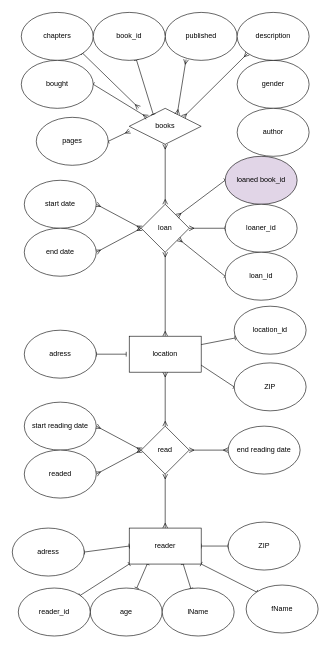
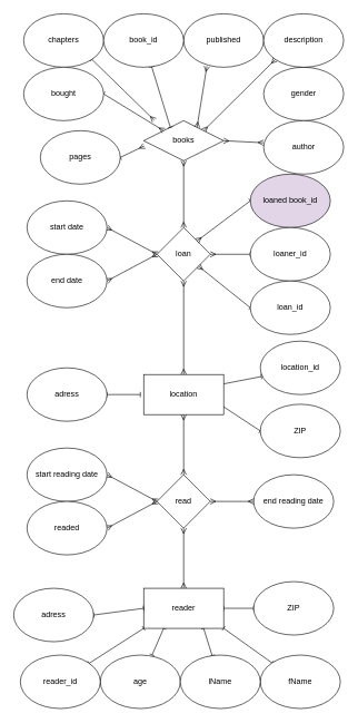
  <mxCell id="0" />
  <mxCell id="1" parent="0" />
  <mxCell id="2" style="edgeStyle=none;html=1;exitX=1;exitY=0;exitDx=0;exitDy=0;entryX=0;entryY=1;entryDx=0;entryDy=0;startArrow=ERmany;startFill=0;endArrow=ERmany;endFill=0;" edge="1" parent="1" source="5" target="9"><mxGeometry relative="1" as="geometry" /></mxCell>
  <mxCell id="3" style="edgeStyle=none;html=1;exitX=0.5;exitY=1;exitDx=0;exitDy=0;entryX=0.5;entryY=0;entryDx=0;entryDy=0;startArrow=ERmany;startFill=0;endArrow=ERmany;endFill=0;" edge="1" parent="1" source="5" target="42"><mxGeometry relative="1" as="geometry" /></mxCell>
+ <mxCell id="4" style="edgeStyle=none;html=1;exitX=1;exitY=0.5;exitDx=0;exitDy=0;entryX=-0.003;entryY=0.413;entryDx=0;entryDy=0;entryPerimeter=0;startArrow=ERmany;startFill=0;endArrow=ERmany;endFill=0;" edge="1" parent="1" source="5" target="29"><mxGeometry relative="1" as="geometry" /></mxCell>
  <mxCell id="5" value="books" style="rhombus;whiteSpace=wrap;html=1;" vertex="1" parent="1"><mxGeometry x="215" y="180" width="120" height="60" as="geometry" /></mxCell>
  <mxCell id="6" style="edgeStyle=none;html=1;exitX=0.29;exitY=0.982;exitDx=0;exitDy=0;entryX=0.75;entryY=0;entryDx=0;entryDy=0;startArrow=ERmany;startFill=0;endArrow=ERmany;endFill=0;exitPerimeter=0;" edge="1" parent="1" source="7" target="5"><mxGeometry relative="1" as="geometry" /></mxCell>
  <mxCell id="7" value="published" style="ellipse;whiteSpace=wrap;html=1;" vertex="1" parent="1"><mxGeometry x="275" width="120" height="80" as="geometry" y="20" /></mxCell>
  <mxCell id="8" value="gender" style="ellipse;whiteSpace=wrap;html=1;" vertex="1" parent="1"><mxGeometry x="395" y="100" width="120" height="80" as="geometry" /></mxCell>
  <mxCell id="9" value="description" style="ellipse;whiteSpace=wrap;html=1;" vertex="1" parent="1"><mxGeometry x="395" width="120" height="80" as="geometry" y="20" /></mxCell>
  <mxCell id="10" style="edgeStyle=none;html=1;exitX=1;exitY=0.5;exitDx=0;exitDy=0;entryX=0.007;entryY=0.63;entryDx=0;entryDy=0;entryPerimeter=0;startArrow=baseDash;startFill=0;endArrow=ERmany;endFill=0;" edge="1" parent="1" source="11" target="5"><mxGeometry relative="1" as="geometry" /></mxCell>
  <mxCell id="11" value="pages" style="ellipse;whiteSpace=wrap;html=1;" vertex="1" parent="1"><mxGeometry x="60" y="195" width="120" height="80" as="geometry" /></mxCell>
  <mxCell id="12" style="edgeStyle=none;html=1;exitX=1;exitY=1;exitDx=0;exitDy=0;entryX=0.133;entryY=-0.01;entryDx=0;entryDy=0;entryPerimeter=0;startArrow=baseDash;startFill=0;endArrow=ERmany;endFill=0;" edge="1" parent="1" source="13" target="5"><mxGeometry relative="1" as="geometry" /></mxCell>
  <mxCell id="13" value="chapters" style="ellipse;whiteSpace=wrap;html=1;" vertex="1" parent="1"><mxGeometry x="35" width="120" height="80" as="geometry" y="20" /></mxCell>
  <mxCell id="14" style="edgeStyle=none;html=1;exitX=1;exitY=0.5;exitDx=0;exitDy=0;entryX=0;entryY=0;entryDx=0;entryDy=0;startArrow=baseDash;startFill=0;endArrow=ERmany;endFill=0;" edge="1" parent="1" source="15" target="5"><mxGeometry relative="1" as="geometry" /></mxCell>
  <mxCell id="15" value="bought" style="ellipse;whiteSpace=wrap;html=1;" vertex="1" parent="1"><mxGeometry x="35" y="100" width="120" height="80" as="geometry" /></mxCell>
  <mxCell id="16" style="edgeStyle=none;html=1;exitX=1;exitY=0.5;exitDx=0;exitDy=0;entryX=0;entryY=0.5;entryDx=0;entryDy=0;startArrow=ERmany;startFill=0;endArrow=ERmany;endFill=0;" edge="1" parent="1" source="17" target="45"><mxGeometry relative="1" as="geometry" /></mxCell>
  <mxCell id="17" value="start reading date" style="ellipse;whiteSpace=wrap;html=1;" vertex="1" parent="1"><mxGeometry x="40" y="670" width="120" height="80" as="geometry" /></mxCell>
  <mxCell id="18" value="end reading date" style="ellipse;whiteSpace=wrap;html=1;" vertex="1" parent="1"><mxGeometry x="380" y="710" width="120" height="80" as="geometry" /></mxCell>
  <mxCell id="19" style="edgeStyle=none;html=1;entryX=0.25;entryY=0;entryDx=0;entryDy=0;endArrow=baseDash;endFill=0;startArrow=baseDash;startFill=0;" edge="1" parent="1" source="20" target="5"><mxGeometry relative="1" as="geometry"><Array as="points" /></mxGeometry></mxCell>
  <mxCell id="20" value="book_id" style="ellipse;whiteSpace=wrap;html=1;" vertex="1" parent="1"><mxGeometry x="155" width="120" height="80" as="geometry" y="20" /></mxCell>
  <mxCell id="21" style="edgeStyle=none;html=1;exitX=1;exitY=0.5;exitDx=0;exitDy=0;entryX=0;entryY=0.5;entryDx=0;entryDy=0;startArrow=baseDash;startFill=0;endArrow=baseDash;endFill=0;" edge="1" parent="1" source="26" target="36"><mxGeometry relative="1" as="geometry" /></mxCell>
  <mxCell id="22" style="edgeStyle=none;html=1;exitX=1;exitY=1;exitDx=0;exitDy=0;entryX=0;entryY=0;entryDx=0;entryDy=0;startArrow=baseDash;startFill=0;endArrow=baseDash;endFill=0;" edge="1" parent="1" source="26" target="31"><mxGeometry relative="1" as="geometry" /></mxCell>
  <mxCell id="23" style="edgeStyle=none;html=1;exitX=0;exitY=1;exitDx=0;exitDy=0;startArrow=baseDash;startFill=0;endArrow=baseDash;endFill=0;" edge="1" parent="1" source="26" target="32"><mxGeometry relative="1" as="geometry" /></mxCell>
  <mxCell id="24" style="edgeStyle=none;html=1;exitX=0.25;exitY=1;exitDx=0;exitDy=0;entryX=0.647;entryY=-0.002;entryDx=0;entryDy=0;entryPerimeter=0;startArrow=baseDash;startFill=0;endArrow=baseDash;endFill=0;" edge="1" parent="1" source="26" target="30"><mxGeometry relative="1" as="geometry" /></mxCell>
  <mxCell id="25" style="edgeStyle=none;html=1;exitX=0.75;exitY=1;exitDx=0;exitDy=0;startArrow=baseDash;startFill=0;endArrow=baseDash;endFill=0;" edge="1" parent="1" source="26" target="33"><mxGeometry relative="1" as="geometry" /></mxCell>
  <mxCell id="26" value="reader" style="rounded=0;whiteSpace=wrap;html=1;" vertex="1" parent="1"><mxGeometry x="215" y="880" width="120" height="60" as="geometry" /></mxCell>
  <mxCell id="27" style="edgeStyle=none;html=1;exitX=0.5;exitY=1;exitDx=0;exitDy=0;entryX=0.5;entryY=0;entryDx=0;entryDy=0;startArrow=ERmany;startFill=0;endArrow=ERmany;endFill=0;" edge="1" parent="1" source="59" target="45"><mxGeometry relative="1" as="geometry"><mxPoint x="270" y="620" as="sourcePoint" /></mxGeometry></mxCell>
  <mxCell id="28" style="edgeStyle=none;html=1;exitX=1;exitY=0.75;exitDx=0;exitDy=0;entryX=0;entryY=0.5;entryDx=0;entryDy=0;startArrow=baseDash;startFill=0;endArrow=baseDash;endFill=0;" edge="1" parent="1" target="37"><mxGeometry relative="1" as="geometry"><mxPoint x="330" y="605" as="sourcePoint" /></mxGeometry></mxCell>
  <mxCell id="29" value="author" style="ellipse;whiteSpace=wrap;html=1;" vertex="1" parent="1"><mxGeometry x="395" y="180" width="120" height="80" as="geometry" /></mxCell>
  <mxCell id="30" value="age" style="ellipse;whiteSpace=wrap;html=1;" vertex="1" parent="1"><mxGeometry x="150" y="980" width="120" height="80" as="geometry" /></mxCell>
- <mxCell id="31" value="fName" style="ellipse;whiteSpace=wrap;html=1;" vertex="1" parent="1"><mxGeometry x="410" y="975" width="120" height="80" as="geometry" /></mxCell>
+ <mxCell id="31" value="fName" style="ellipse;whiteSpace=wrap;html=1;" vertex="1" parent="1"><mxGeometry x="390" y="980" width="120" height="80" as="geometry" /></mxCell>
  <mxCell id="32" value="reader_id" style="ellipse;whiteSpace=wrap;html=1;" vertex="1" parent="1"><mxGeometry x="30" y="980" width="120" height="80" as="geometry" /></mxCell>
  <mxCell id="33" value="lName" style="ellipse;whiteSpace=wrap;html=1;" vertex="1" parent="1"><mxGeometry x="270" y="980" width="120" height="80" as="geometry" /></mxCell>
  <mxCell id="34" style="edgeStyle=none;html=1;exitX=1;exitY=0.5;exitDx=0;exitDy=0;entryX=0;entryY=0.5;entryDx=0;entryDy=0;startArrow=baseDash;startFill=0;endArrow=baseDash;endFill=0;" edge="1" parent="1" source="35" target="26"><mxGeometry relative="1" as="geometry" /></mxCell>
  <mxCell id="35" value="adress" style="ellipse;whiteSpace=wrap;html=1;" vertex="1" parent="1"><mxGeometry x="20" y="880" width="120" height="80" as="geometry" /></mxCell>
  <mxCell id="36" value="ZIP" style="ellipse;whiteSpace=wrap;html=1;" vertex="1" parent="1"><mxGeometry x="380" y="870" width="120" height="80" as="geometry" /></mxCell>
  <mxCell id="37" value="ZIP" style="ellipse;whiteSpace=wrap;html=1;" vertex="1" parent="1"><mxGeometry x="390" y="604.5" width="120" height="80" as="geometry" /></mxCell>
  <mxCell id="38" style="edgeStyle=none;html=1;exitX=1;exitY=0.5;exitDx=0;exitDy=0;startArrow=baseDash;startFill=0;endArrow=baseDash;endFill=0;" edge="1" parent="1" source="39"><mxGeometry relative="1" as="geometry"><mxPoint x="210" y="590" as="targetPoint" /></mxGeometry></mxCell>
  <mxCell id="39" value="adress" style="ellipse;whiteSpace=wrap;html=1;" vertex="1" parent="1"><mxGeometry x="40" y="550" width="120" height="80" as="geometry" /></mxCell>
  <mxCell id="40" style="edgeStyle=none;html=1;entryX=0.5;entryY=0;entryDx=0;entryDy=0;startArrow=ERmany;startFill=0;endArrow=ERmany;endFill=0;" edge="1" parent="1"><mxGeometry relative="1" as="geometry"><mxPoint x="275" y="420" as="sourcePoint" /><mxPoint x="275" y="560" as="targetPoint" /></mxGeometry></mxCell>
  <mxCell id="41" style="edgeStyle=none;html=1;exitX=1;exitY=0.5;exitDx=0;exitDy=0;entryX=0;entryY=0.5;entryDx=0;entryDy=0;startArrow=ERmany;startFill=0;endArrow=baseDash;endFill=0;" edge="1" parent="1" source="42" target="56"><mxGeometry relative="1" as="geometry" /></mxCell>
  <mxCell id="42" value="loan" style="rhombus;whiteSpace=wrap;html=1;" vertex="1" parent="1"><mxGeometry x="235" y="340" width="80" height="80" as="geometry" /></mxCell>
  <mxCell id="43" style="edgeStyle=none;html=1;exitX=0.5;exitY=1;exitDx=0;exitDy=0;startArrow=ERmany;startFill=0;endArrow=ERmany;endFill=0;" edge="1" parent="1" source="45" target="26"><mxGeometry relative="1" as="geometry" /></mxCell>
  <mxCell id="44" style="edgeStyle=none;html=1;exitX=1;exitY=0.5;exitDx=0;exitDy=0;entryX=0;entryY=0.5;entryDx=0;entryDy=0;startArrow=ERmany;startFill=0;endArrow=ERmany;endFill=0;" edge="1" parent="1" source="45" target="18"><mxGeometry relative="1" as="geometry" /></mxCell>
  <mxCell id="45" value="read" style="rhombus;whiteSpace=wrap;html=1;" vertex="1" parent="1"><mxGeometry x="235" y="710" width="80" height="80" as="geometry" /></mxCell>
  <mxCell id="46" style="edgeStyle=none;html=1;exitX=1;exitY=0.5;exitDx=0;exitDy=0;entryX=0;entryY=0.5;entryDx=0;entryDy=0;startArrow=ERmany;startFill=0;endArrow=ERmany;endFill=0;" edge="1" parent="1" source="47" target="45"><mxGeometry relative="1" as="geometry" /></mxCell>
  <mxCell id="47" value="readed" style="ellipse;whiteSpace=wrap;html=1;" vertex="1" parent="1"><mxGeometry x="40" y="750" width="120" height="80" as="geometry" /></mxCell>
  <mxCell id="48" value="location_id" style="ellipse;whiteSpace=wrap;html=1;" vertex="1" parent="1"><mxGeometry x="390" y="510" width="120" height="80" as="geometry" /></mxCell>
  <mxCell id="49" style="edgeStyle=none;html=1;exitX=1;exitY=0.25;exitDx=0;exitDy=0;entryX=0.013;entryY=0.663;entryDx=0;entryDy=0;startArrow=baseDash;startFill=0;endArrow=baseDash;endFill=0;entryPerimeter=0;" edge="1" parent="1" target="48"><mxGeometry relative="1" as="geometry"><mxPoint x="330" y="575" as="sourcePoint" /><mxPoint x="390" y="560" as="targetPoint" /></mxGeometry></mxCell>
  <mxCell id="50" style="edgeStyle=none;html=1;exitX=1;exitY=0.5;exitDx=0;exitDy=0;entryX=0;entryY=0.5;entryDx=0;entryDy=0;startArrow=ERmany;startFill=0;endArrow=ERmany;endFill=0;" edge="1" parent="1" source="51" target="42"><mxGeometry relative="1" as="geometry" /></mxCell>
  <mxCell id="51" value="start date" style="ellipse;whiteSpace=wrap;html=1;" vertex="1" parent="1"><mxGeometry x="40" y="300" width="120" height="80" as="geometry" /></mxCell>
  <mxCell id="52" style="edgeStyle=none;html=1;exitX=1;exitY=0.5;exitDx=0;exitDy=0;startArrow=ERmany;startFill=0;endArrow=ERmany;endFill=0;" edge="1" parent="1" source="53"><mxGeometry relative="1" as="geometry"><mxPoint x="235" y="380" as="targetPoint" /></mxGeometry></mxCell>
  <mxCell id="53" value="end date" style="ellipse;whiteSpace=wrap;html=1;" vertex="1" parent="1"><mxGeometry x="40" y="380" width="120" height="80" as="geometry" /></mxCell>
  <mxCell id="54" style="edgeStyle=none;html=1;exitX=0;exitY=0.5;exitDx=0;exitDy=0;entryX=1;entryY=0;entryDx=0;entryDy=0;startArrow=baseDash;startFill=0;endArrow=ERmany;endFill=0;" edge="1" parent="1" source="55" target="42"><mxGeometry relative="1" as="geometry" /></mxCell>
  <mxCell id="55" value="loaned book_id" style="ellipse;whiteSpace=wrap;html=1;fillColor=#e1d5e7;" vertex="1" parent="1"><mxGeometry x="375" y="260" width="120" height="80" as="geometry" /></mxCell>
  <mxCell id="56" value="loaner_id" style="ellipse;whiteSpace=wrap;html=1;" vertex="1" parent="1"><mxGeometry x="375" y="340" width="120" height="80" as="geometry" /></mxCell>
  <mxCell id="57" style="edgeStyle=none;html=1;exitX=0;exitY=0.5;exitDx=0;exitDy=0;startArrow=baseDash;startFill=0;endArrow=ERmany;endFill=0;" edge="1" parent="1" source="58" target="42"><mxGeometry relative="1" as="geometry" /></mxCell>
  <mxCell id="58" value="loan_id" style="ellipse;whiteSpace=wrap;html=1;" vertex="1" parent="1"><mxGeometry x="375" y="420" width="120" height="80" as="geometry" /></mxCell>
  <mxCell id="59" value="location" style="rounded=0;whiteSpace=wrap;html=1;" vertex="1" parent="1"><mxGeometry x="215" y="560" width="120" height="60" as="geometry" /></mxCell>
